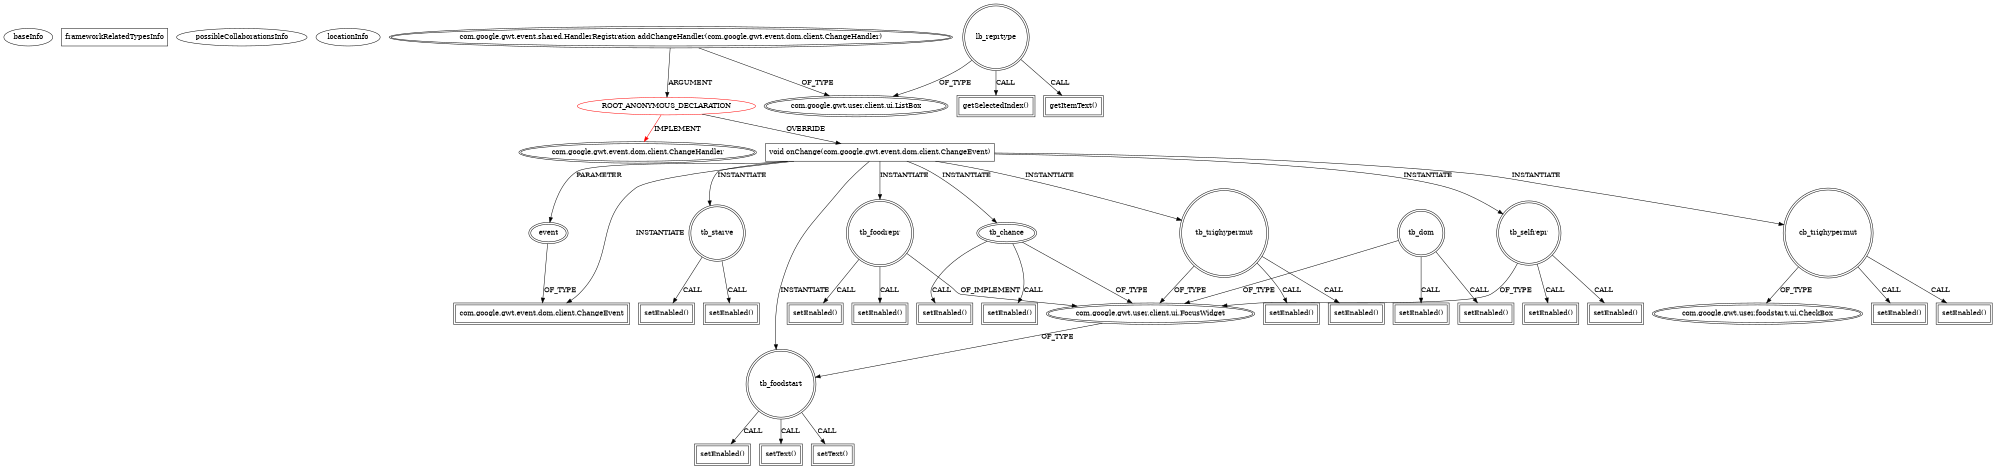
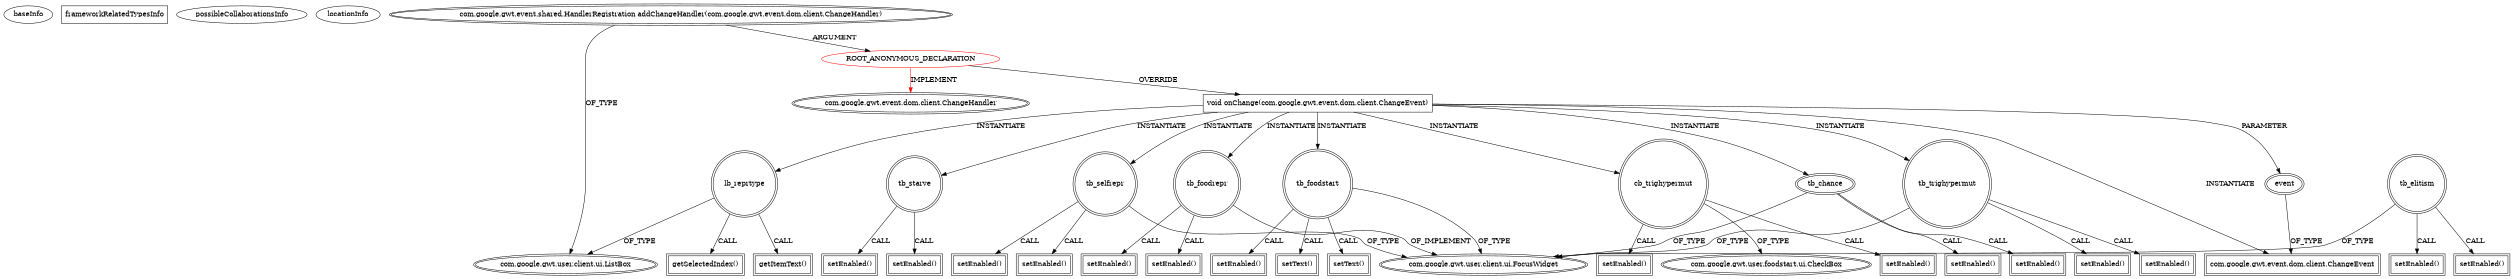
  digraph {
    node [shape=box isFrameworkType=true vertexType=INSIDE_CALL peripheries=2]
    baseInfo [category=extension_graph graphId=4505 isAnonymous=true possibleRelation=false shape="" isFrameworkType="" vertexType="" peripheries=""]
    frameworkRelatedTypesInfo [0="com.google.gwt.event.dom.client.ChangeHandler" isFrameworkType="" vertexType="" peripheries=""]
    possibleCollaborationsInfo [shape="" isFrameworkType="" vertexType="" peripheries=""]
    locationInfo [contextSignature="void makeSettingsUI()" filePath="/spydon-esiade/esiade-master/src/net/esiade/client/Esiade.java" graphId=4505 projectName="spydon-esiade" shape="" isFrameworkType="" vertexType="" peripheries=""]
    n5 [color=red isFrameworkType=false label=ROOT_ANONYMOUS_DECLARATION vertexType=ROOT_ANONYMOUS_DECLARATION shape="" peripheries=""]
    n6 [label="com.google.gwt.event.dom.client.ChangeHandler" vertexType=FRAMEWORK_INTERFACE_TYPE shape=""]
    n7 [isFrameworkType=false label="void onChange(com.google.gwt.event.dom.client.ChangeEvent)" vertexType=OVERRIDING_METHOD_DECLARATION peripheries=""]
    n8 [label=event vertexType=PARAMETER_DECLARATION shape=""]
    n9 [label=lb_reprtype shape=circle vertexType=VARIABLE_EXPRESION]
    n10 [label=tb_starve shape=circle vertexType=VARIABLE_EXPRESION]
    n11 [label=tb_selfrepr shape=circle vertexType=VARIABLE_EXPRESION]
    n12 [label=tb_foodrepr shape=circle vertexType=VARIABLE_EXPRESION]
    n13 [label=tb_foodstart shape=circle vertexType=VARIABLE_EXPRESION]
    n14 [label=cb_trighypermut shape=circle vertexType=VARIABLE_EXPRESION]
    n15 [label=tb_chance shape=ellipse vertexType=VARIABLE_EXPRESION]
    n16 [label=tb_trighypermut shape=circle vertexType=VARIABLE_EXPRESION]
    n17 [label="com.google.gwt.event.dom.client.ChangeEvent" vertexType=FRAMEWORK_CLASS_TYPE]
    n18 [label="com.google.gwt.event.shared.HandlerRegistration addChangeHandler(com.google.gwt.event.dom.client.ChangeHandler)" vertexType=OUTSIDE_CALL shape=""]
    n19 [label="com.google.gwt.user.client.ui.ListBox" vertexType=FRAMEWORK_CLASS_TYPE shape=""]
    n20 [label="getItemText()"]
    n21 [label="getSelectedIndex()"]
    n22 [label="setEnabled()"]
    n23 [label="setEnabled()"]
    n24 [label="com.google.gwt.user.client.ui.FocusWidget" vertexType=FRAMEWORK_CLASS_TYPE shape=""]
    n25 [label="setEnabled()"]
    n26 [label="setEnabled()"]
    n27 [label="setEnabled()"]
    n28 [label="setEnabled()"]
    n29 [label="setEnabled()"]
    n30 [label="setText()"]
    n31 [label="setText()"]
    n32 [label="com.google.gwt.user.foodstart.ui.CheckBox" vertexType=FRAMEWORK_CLASS_TYPE shape=""]
    n33 [label="setEnabled()"]
    n34 [label="setEnabled()"]
-   n35 [label=tb_dom shape=circle vertexType=VARIABLE_EXPRESION]
+   n35 [label=tb_elitism shape=circle vertexType=VARIABLE_EXPRESION]
    n36 [label="setEnabled()"]
    n37 [label="setEnabled()"]
    n38 [label="setEnabled()"]
    n39 [label="setEnabled()"]
    n40 [label="setEnabled()"]
    n41 [label="setEnabled()"]
    n5 -> n6 [color=red label=IMPLEMENT]
    n5 -> n7 [label=OVERRIDE]
    n7 -> n8 [label=PARAMETER]
+   n7 -> n9 [label=INSTANTIATE]
    n7 -> n10 [label=INSTANTIATE]
    n7 -> n11 [label=INSTANTIATE]
    n7 -> n12 [label=INSTANTIATE]
    n7 -> n13 [label=INSTANTIATE]
    n7 -> n14 [label=INSTANTIATE]
    n7 -> n15 [label=INSTANTIATE]
    n7 -> n16 [label=INSTANTIATE]
    n7 -> n17 [label=INSTANTIATE]
    n8 -> n17 [label=OF_TYPE]
    n9 -> n19 [label=OF_TYPE]
    n9 -> n20 [label=CALL]
    n9 -> n21 [label=CALL]
    n10 -> n22 [label=CALL]
    n10 -> n23 [label=CALL]
    n11 -> n24 [label=OF_TYPE]
    n11 -> n25 [label=CALL]
    n11 -> n26 [label=CALL]
    n12 -> n24 [label=OF_IMPLEMENT]
    n12 -> n27 [label=CALL]
    n12 -> n28 [label=CALL]
-   n24 -> n13 [label=OF_TYPE]
+   n13 -> n24 [label=OF_TYPE]
    n13 -> n29 [label=CALL]
    n13 -> n30 [label=CALL]
    n13 -> n31 [label=CALL]
    n14 -> n32 [label=OF_TYPE]
    n14 -> n33 [label=CALL]
    n14 -> n34 [label=CALL]
    n15 -> n24 [label=OF_TYPE]
    n15 -> n38 [label=CALL]
    n15 -> n39 [label=CALL]
    n16 -> n24 [label=OF_TYPE]
    n16 -> n40 [label=CALL]
    n16 -> n41 [label=CALL]
    n18 -> n5 [label=ARGUMENT]
    n18 -> n19 [label=OF_TYPE]
    n35 -> n24 [label=OF_TYPE]
    n35 -> n36 [label=CALL]
    n35 -> n37 [label=CALL]
  }
